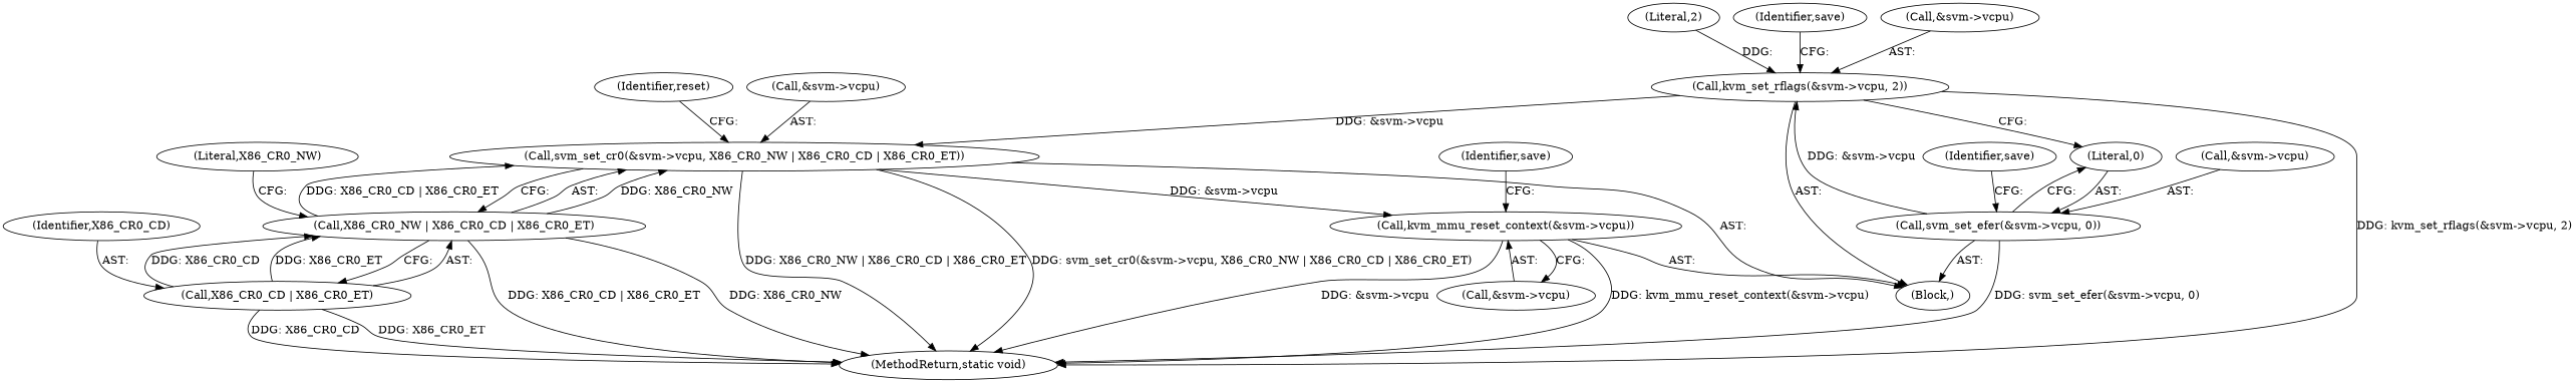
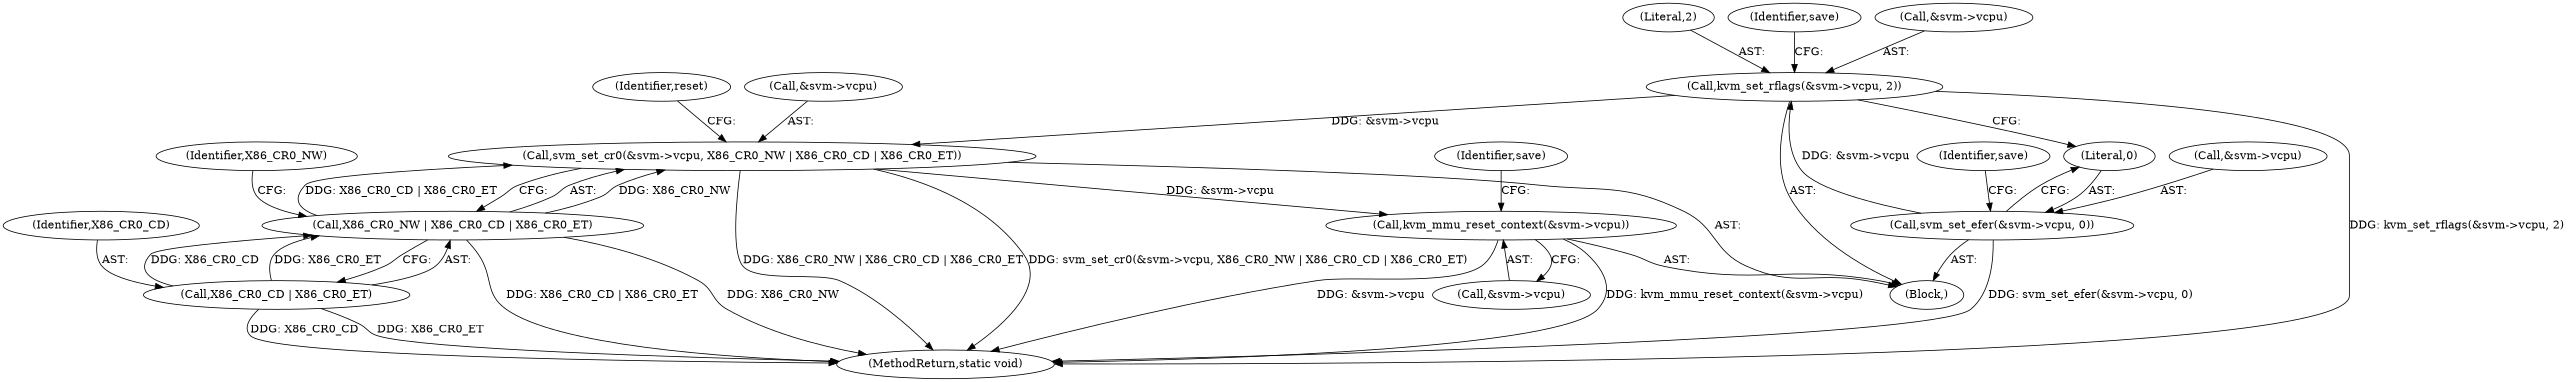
  digraph {
    n1 [label="(Call,svm_set_cr0(&svm->vcpu, X86_CR0_NW | X86_CR0_CD | X86_CR0_ET))"]
    n2 [label="(Call,X86_CR0_NW | X86_CR0_CD | X86_CR0_ET)"]
    n3 [label="(Call,kvm_mmu_reset_context(&svm->vcpu))"]
    n4 [label="(MethodReturn,static void)"]
    n5 [label="(Block,)"]
    n6 [label="(Call,X86_CR0_CD | X86_CR0_ET)"]
    n7 [label="(Call,&svm->vcpu)"]
    n8 [label="(Call,kvm_set_rflags(&svm->vcpu, 2))"]
    n9 [label="(Literal,0)"]
    n10 [label="(Literal,2)"]
    n11 [label="(Call,svm_set_efer(&svm->vcpu, 0))"]
    n12 [label="(Call,&svm->vcpu)"]
    n13 [label="(Identifier,save)"]
    n14 [label="(Identifier,save)"]
    n15 [label="(Identifier,save)"]
    n16 [label="(Call,&svm->vcpu)"]
    n17 [label="(Identifier,reset)"]
    n18 [label="(Identifier,X86_CR0_CD)"]
-   n19 [label="(Literal,X86_CR0_NW)"]
+   n19 [label="(Identifier,X86_CR0_NW)"]
    n20 [label="(Call,&svm->vcpu)"]
    n1 -> n2 [label="CFG: "]
    n1 -> n3 [label="DDG: &svm->vcpu"]
    n1 -> n4 [label="DDG: X86_CR0_NW | X86_CR0_CD | X86_CR0_ET"]
    n1 -> n4 [label="DDG: svm_set_cr0(&svm->vcpu, X86_CR0_NW | X86_CR0_CD | X86_CR0_ET)"]
    n1 -> n5 [label="AST: "]
    n2 -> n1 [label="AST: "]
    n2 -> n1 [label="DDG: X86_CR0_NW"]
    n2 -> n1 [label="DDG: X86_CR0_CD | X86_CR0_ET"]
    n2 -> n4 [label="DDG: X86_CR0_CD | X86_CR0_ET"]
    n2 -> n4 [label="DDG: X86_CR0_NW"]
    n2 -> n6 [label="CFG: "]
    n3 -> n4 [label="DDG: &svm->vcpu"]
    n3 -> n4 [label="DDG: kvm_mmu_reset_context(&svm->vcpu)"]
    n3 -> n5 [label="AST: "]
    n3 -> n7 [label="CFG: "]
    n6 -> n2 [label="AST: "]
    n6 -> n2 [label="DDG: X86_CR0_CD"]
    n6 -> n2 [label="DDG: X86_CR0_ET"]
    n6 -> n4 [label="DDG: X86_CR0_CD"]
    n6 -> n4 [label="DDG: X86_CR0_ET"]
    n7 -> n3 [label="AST: "]
    n8 -> n1 [label="DDG: &svm->vcpu"]
    n8 -> n4 [label="DDG: kvm_set_rflags(&svm->vcpu, 2)"]
    n8 -> n5 [label="AST: "]
    n8 -> n9 [label="CFG: "]
    n9 -> n11 [label="AST: "]
-   n10 -> n8 [label="DDG: "]
+   n10 -> n8 [label="AST: "]
    n11 -> n4 [label="DDG: svm_set_efer(&svm->vcpu, 0)"]
    n11 -> n5 [label="AST: "]
    n11 -> n8 [label="DDG: &svm->vcpu"]
    n11 -> n9 [label="CFG: "]
    n12 -> n11 [label="AST: "]
    n13 -> n11 [label="CFG: "]
    n14 -> n8 [label="CFG: "]
    n15 -> n3 [label="CFG: "]
    n16 -> n1 [label="AST: "]
    n17 -> n1 [label="CFG: "]
    n18 -> n6 [label="AST: "]
    n19 -> n2 [label="CFG: "]
    n20 -> n8 [label="AST: "]
  }
